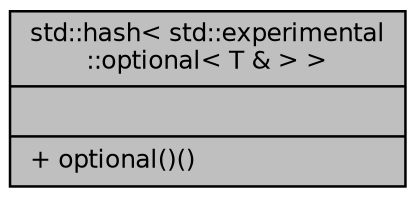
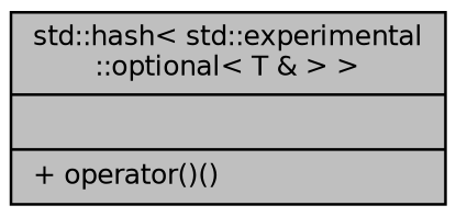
  digraph {
-   n1 [color=black fillcolor=grey75 fontcolor=black fontname=Helvetica fontsize=10 height=0.2 label="{std::hash\< std::experimental\l::optional\< T & \> \>\n||+ optional()()\l}" shape=record style=filled width=0.4]
+   n1 [color=black fillcolor=grey75 fontcolor=black fontname=Helvetica fontsize=10 height=0.2 label="{std::hash\< std::experimental\l::optional\< T & \> \>\n||+ operator()()\l}" shape=record style=filled width=0.4]
  }
